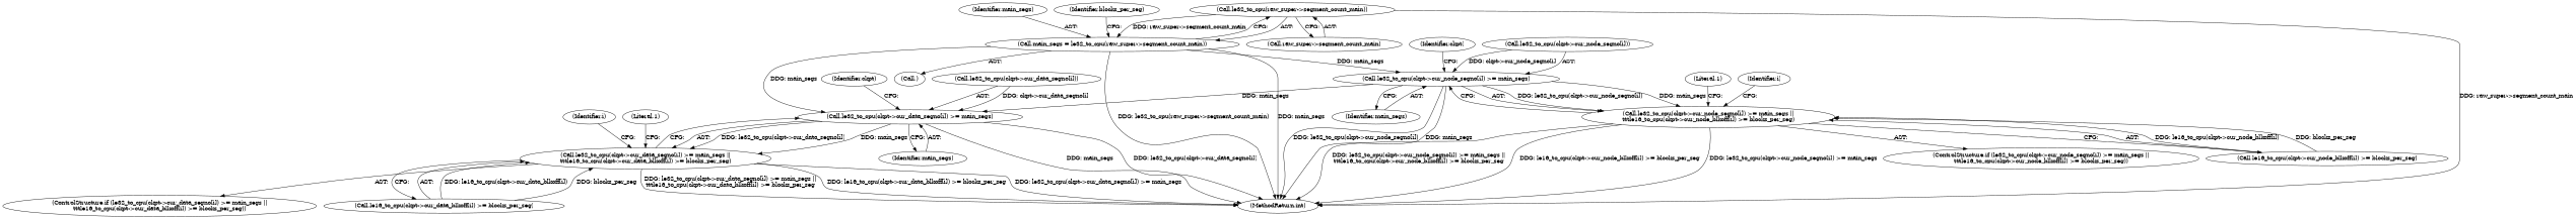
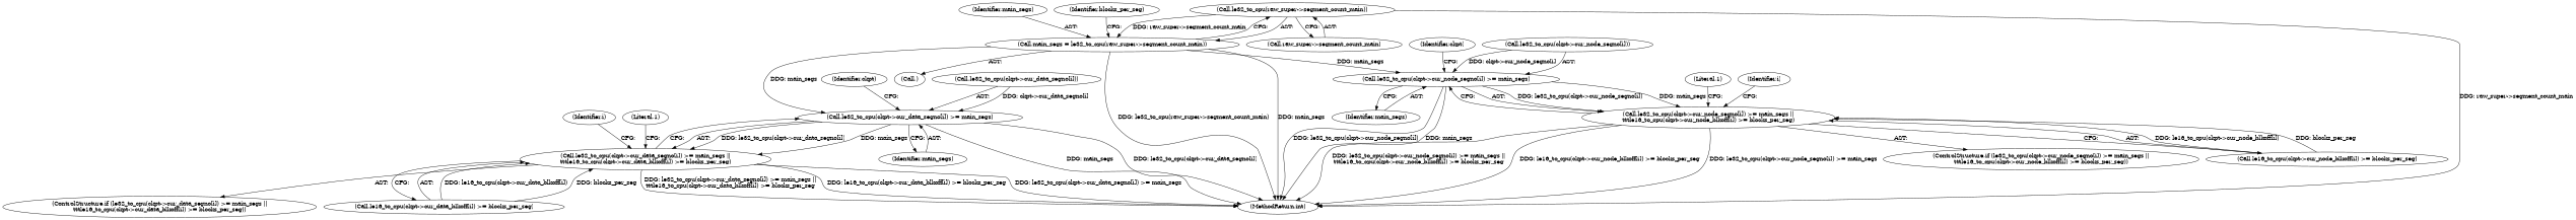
  digraph {
    n1 [label="(Call,le32_to_cpu(raw_super->segment_count_main))"]
    n2 [label="(Call,main_segs = le32_to_cpu(raw_super->segment_count_main))"]
    n3 [label="(Call,raw_super->segment_count_main)"]
    n4 [label="(MethodReturn,int)"]
    n5 [label="(Call,le32_to_cpu(ckpt->cur_node_segno[i]) >= main_segs)"]
    n6 [label="(Call,le32_to_cpu(ckpt->cur_data_segno[i]) >= main_segs)"]
    n7 [label="(Call,)"]
    n8 [label="(Call,le32_to_cpu(ckpt->cur_node_segno[i]) >= main_segs ||\n\t\t\tle16_to_cpu(ckpt->cur_node_blkoff[i]) >= blocks_per_seg)"]
    n9 [label="(Identifier,main_segs)"]
    n10 [label="(Call,le32_to_cpu(ckpt->cur_data_segno[i]) >= main_segs ||\n\t\t\tle16_to_cpu(ckpt->cur_data_blkoff[i]) >= blocks_per_seg)"]
    n11 [label="(Identifier,main_segs)"]
    n12 [label="(ControlStructure,if (le32_to_cpu(ckpt->cur_node_segno[i]) >= main_segs ||\n\t\t\tle16_to_cpu(ckpt->cur_node_blkoff[i]) >= blocks_per_seg))"]
    n13 [label="(Call,le16_to_cpu(ckpt->cur_node_blkoff[i]) >= blocks_per_seg)"]
    n14 [label="(Call,le16_to_cpu(ckpt->cur_data_blkoff[i]) >= blocks_per_seg)"]
    n15 [label="(ControlStructure,if (le32_to_cpu(ckpt->cur_data_segno[i]) >= main_segs ||\n\t\t\tle16_to_cpu(ckpt->cur_data_blkoff[i]) >= blocks_per_seg))"]
    n16 [label="(Identifier,ckpt)"]
    n17 [label="(Identifier,main_segs)"]
    n18 [label="(Identifier,ckpt)"]
    n19 [label="(Identifier,i)"]
    n20 [label="(Call,le32_to_cpu(ckpt->cur_node_segno[i]))"]
    n21 [label="(Literal,1)"]
    n22 [label="(Literal,1)"]
    n23 [label="(Call,le32_to_cpu(ckpt->cur_data_segno[i]))"]
    n24 [label="(Identifier,i)"]
    n25 [label="(Identifier,blocks_per_seg)"]
    n1 -> n2 [label="AST: "]
    n1 -> n2 [label="DDG: raw_super->segment_count_main"]
    n1 -> n3 [label="CFG: "]
    n1 -> n4 [label="DDG: raw_super->segment_count_main"]
    n2 -> n1 [label="CFG: "]
    n2 -> n4 [label="DDG: le32_to_cpu(raw_super->segment_count_main)"]
    n2 -> n4 [label="DDG: main_segs"]
    n2 -> n5 [label="DDG: main_segs"]
    n2 -> n6 [label="DDG: main_segs"]
    n2 -> n7 [label="AST: "]
    n3 -> n1 [label="AST: "]
    n5 -> n4 [label="DDG: le32_to_cpu(ckpt->cur_node_segno[i])"]
    n5 -> n4 [label="DDG: main_segs"]
-   n5 -> n6 [label="DDG: main_segs"]
    n5 -> n8 [label="AST: "]
    n5 -> n8 [label="DDG: le32_to_cpu(ckpt->cur_node_segno[i])"]
    n5 -> n8 [label="DDG: main_segs"]
    n5 -> n9 [label="CFG: "]
    n6 -> n4 [label="DDG: le32_to_cpu(ckpt->cur_data_segno[i])"]
    n6 -> n4 [label="DDG: main_segs"]
    n6 -> n10 [label="AST: "]
    n6 -> n10 [label="DDG: le32_to_cpu(ckpt->cur_data_segno[i])"]
    n6 -> n10 [label="DDG: main_segs"]
    n6 -> n11 [label="CFG: "]
    n8 -> n4 [label="DDG: le32_to_cpu(ckpt->cur_node_segno[i]) >= main_segs ||\n\t\t\tle16_to_cpu(ckpt->cur_node_blkoff[i]) >= blocks_per_seg"]
    n8 -> n4 [label="DDG: le16_to_cpu(ckpt->cur_node_blkoff[i]) >= blocks_per_seg"]
    n8 -> n4 [label="DDG: le32_to_cpu(ckpt->cur_node_segno[i]) >= main_segs"]
    n8 -> n5 [label="CFG: "]
    n8 -> n12 [label="AST: "]
    n8 -> n13 [label="CFG: "]
    n9 -> n5 [label="AST: "]
    n10 -> n4 [label="DDG: le16_to_cpu(ckpt->cur_data_blkoff[i]) >= blocks_per_seg"]
    n10 -> n4 [label="DDG: le32_to_cpu(ckpt->cur_data_segno[i]) >= main_segs"]
    n10 -> n4 [label="DDG: le32_to_cpu(ckpt->cur_data_segno[i]) >= main_segs ||\n\t\t\tle16_to_cpu(ckpt->cur_data_blkoff[i]) >= blocks_per_seg"]
    n10 -> n6 [label="CFG: "]
    n10 -> n14 [label="CFG: "]
    n10 -> n15 [label="AST: "]
    n11 -> n6 [label="AST: "]
    n13 -> n8 [label="AST: "]
    n13 -> n8 [label="DDG: le16_to_cpu(ckpt->cur_node_blkoff[i])"]
    n13 -> n8 [label="DDG: blocks_per_seg"]
    n14 -> n10 [label="AST: "]
    n14 -> n10 [label="DDG: le16_to_cpu(ckpt->cur_data_blkoff[i])"]
    n14 -> n10 [label="DDG: blocks_per_seg"]
    n16 -> n5 [label="CFG: "]
    n17 -> n2 [label="AST: "]
    n18 -> n6 [label="CFG: "]
    n19 -> n10 [label="CFG: "]
    n20 -> n5 [label="AST: "]
    n20 -> n5 [label="DDG: ckpt->cur_node_segno[i]"]
    n21 -> n8 [label="CFG: "]
    n22 -> n10 [label="CFG: "]
    n23 -> n6 [label="AST: "]
    n23 -> n6 [label="DDG: ckpt->cur_data_segno[i]"]
    n24 -> n8 [label="CFG: "]
    n25 -> n2 [label="CFG: "]
  }
